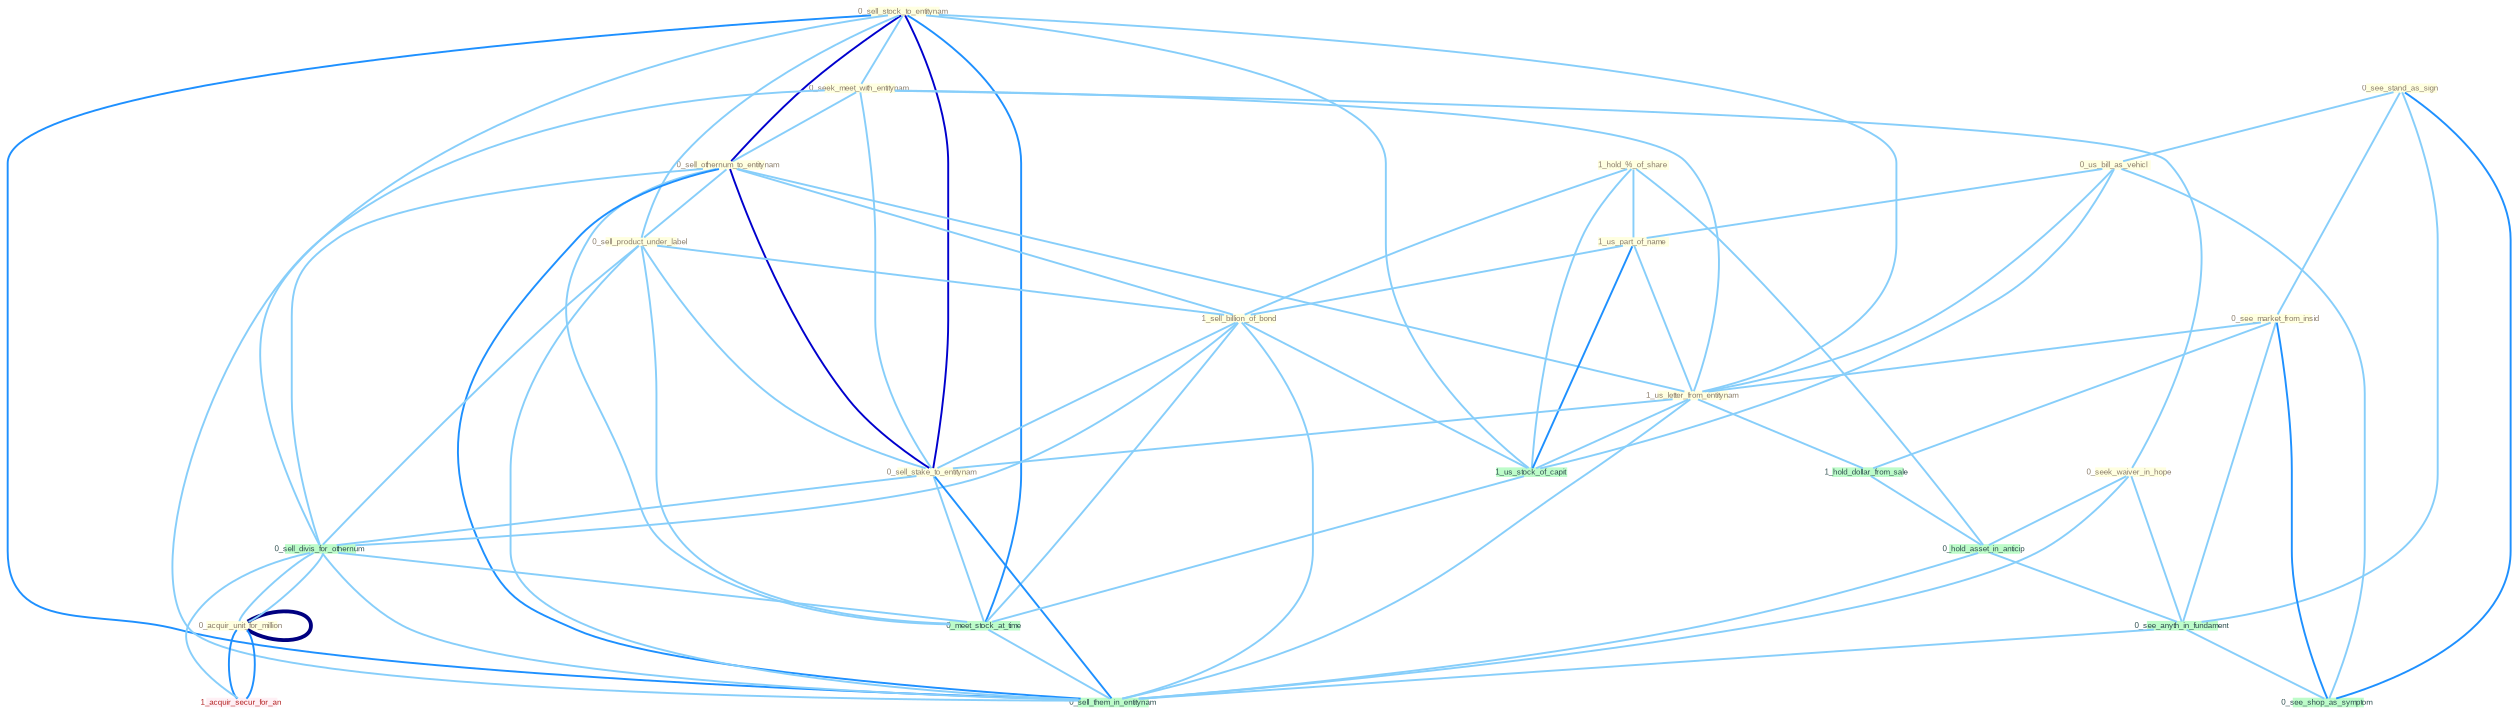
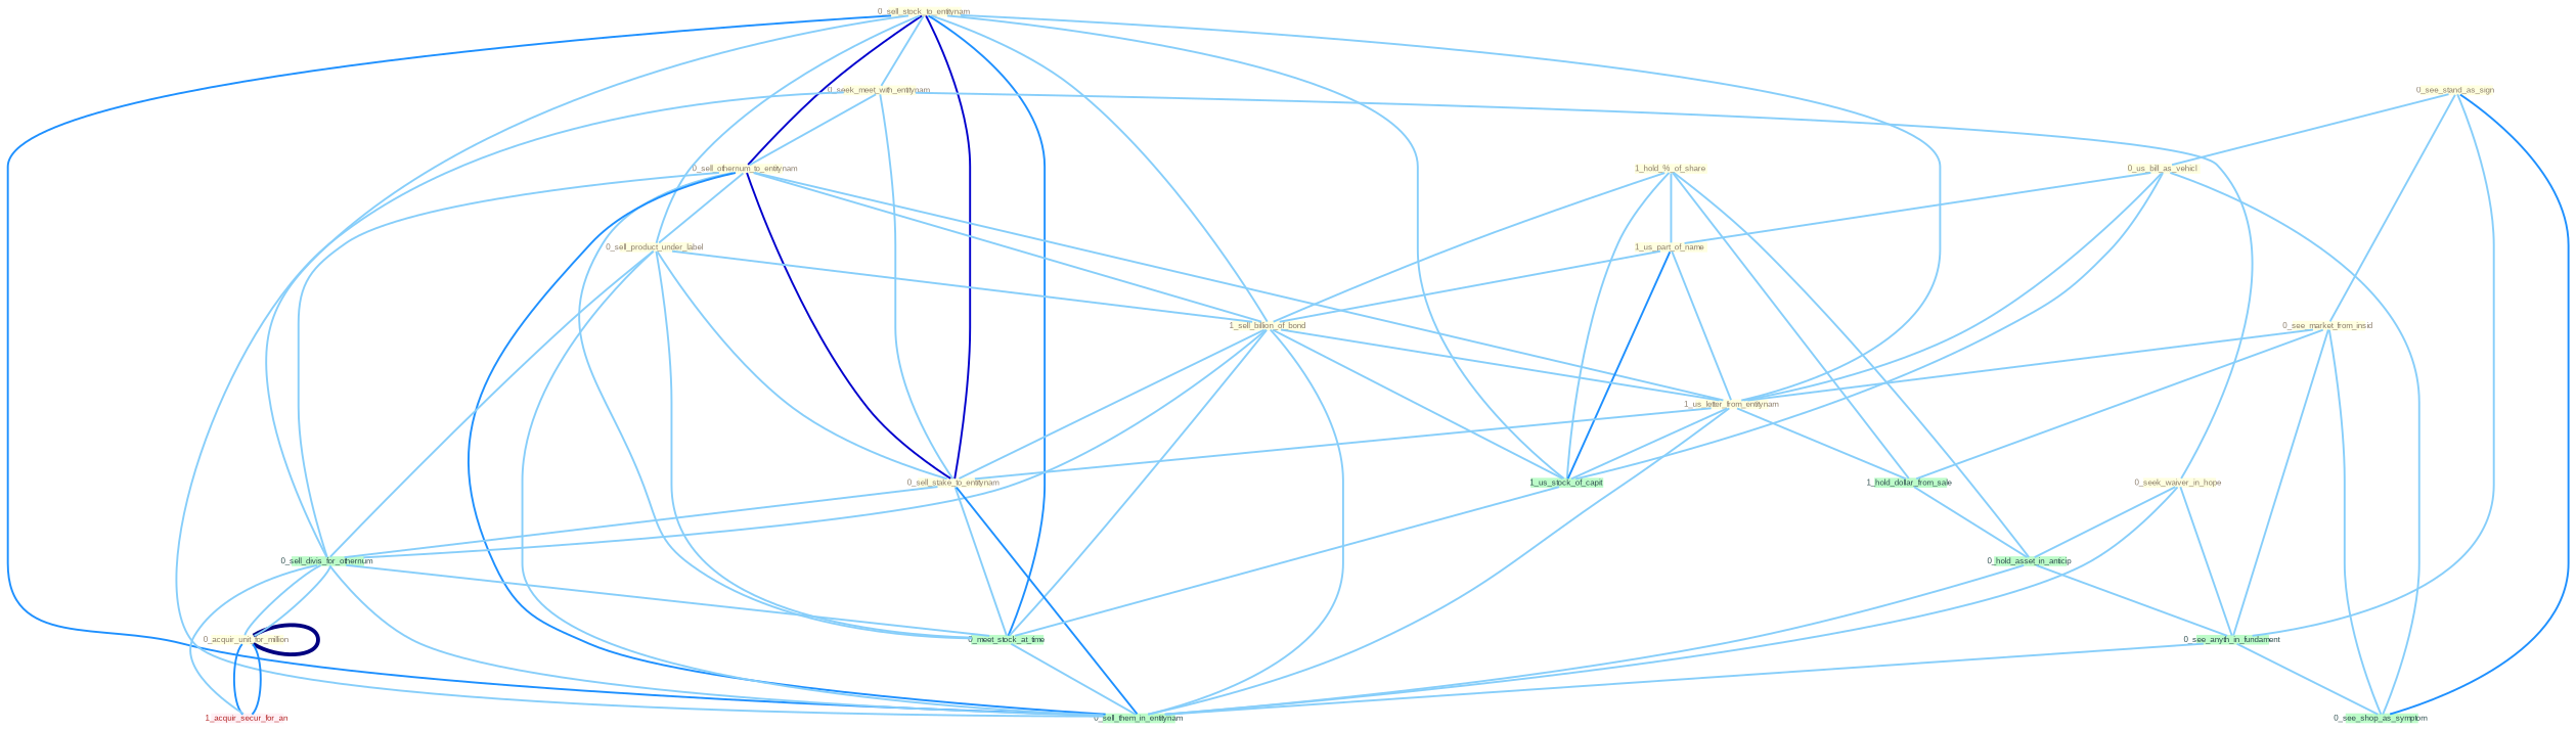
  graph {
    fontname="Liberation Sans"
    node [color="#ffffe0" fixedsize=true fontcolor="#8b7d6b" fontname="Liberation Sans" fontsize=4 shape=polygon style=filled]
    edge [color="#87cefa" fontname="Liberation Sans" w=1]
    "0_sell_stock_to_entitynam " [height=.06 width=.5]
    "0_seek_meet_with_entitynam " [height=.06 width=.5]
    "0_seek_waiver_in_hope " [height=.06 width=.5]
    "0_see_stand_as_sign " [height=.06 width=.5]
    "0_sell_othernum_to_entitynam " [height=.06 width=.5]
    "0_us_bill_as_vehicl " [height=.06 width=.5]
    "0_see_market_from_insid " [height=.06 width=.5]
    "0_sell_product_under_label " [height=.06 width=.5]
    "1_hold_%_of_share " [height=.06 width=.5]
    "0_acquir_unit_for_million " [height=.06 width=.5]
    "1_us_part_of_name " [height=.06 width=.5]
    "1_us_letter_from_entitynam " [height=.06 width=.5]
    "1_sell_billion_of_bond " [height=.06 width=.5]
    "0_sell_stake_to_entitynam " [height=.06 width=.5]
    "1_acquir_secur_for_an " [color="#fff0f5" fontcolor="#b22222" height=.06 width=.5]
    "0_sell_divis_for_othernum " [color="#BDFCC9" fontcolor="#2f4f4f" height=.06 width=.5]
    "1_us_stock_of_capit " [color="#BDFCC9" fontcolor="#2f4f4f" height=.06 width=.5]
    n18 [color="#BDFCC9" fontcolor="#2f4f4f" height=.06 label="0_meet_stock_at_time" width=.5]
    "0_sell_them_in_entitynam " [color="#BDFCC9" fontcolor="#2f4f4f" height=.06 width=.5]
    "0_hold_asset_in_anticip " [color="#BDFCC9" fontcolor="#2f4f4f" height=.06 width=.5]
    "0_see_anyth_in_fundament " [color="#BDFCC9" fontcolor="#2f4f4f" height=.06 width=.5]
    "0_see_shop_as_symptom " [color="#BDFCC9" fontcolor="#2f4f4f" height=.06 width=.5]
    "1_hold_dollar_from_sale " [color="#BDFCC9" fontcolor="#2f4f4f" height=.06 width=.5]
    subgraph sub_1 {
      "0_sell_stock_to_entitynam "
      "0_seek_meet_with_entitynam "
      "0_seek_waiver_in_hope "
      "0_see_stand_as_sign "
      "0_sell_othernum_to_entitynam "
      "0_us_bill_as_vehicl "
      "0_see_market_from_insid "
      "0_sell_product_under_label "
      "1_hold_%_of_share "
      "0_acquir_unit_for_million "
      "1_us_part_of_name "
      "1_us_letter_from_entitynam "
      "1_sell_billion_of_bond "
      "0_sell_stake_to_entitynam "
    }
    subgraph sub_2 {
      "1_acquir_secur_for_an "
    }
    "0_sell_stock_to_entitynam " -- "0_seek_meet_with_entitynam "
    "0_sell_stock_to_entitynam " -- "0_sell_othernum_to_entitynam " [color="#0000cd" w=3]
    "0_sell_stock_to_entitynam " -- "0_sell_product_under_label "
    "0_sell_stock_to_entitynam " -- "1_us_letter_from_entitynam "
+   "0_sell_stock_to_entitynam " -- "1_sell_billion_of_bond "
    "0_sell_stock_to_entitynam " -- "0_sell_stake_to_entitynam " [color="#0000cd" w=3]
    "0_sell_stock_to_entitynam " -- "0_sell_divis_for_othernum "
    "0_sell_stock_to_entitynam " -- "1_us_stock_of_capit "
    "0_sell_stock_to_entitynam " -- n18 [color="#1e90ff" w=2]
    "0_sell_stock_to_entitynam " -- "0_sell_them_in_entitynam " [color="#1e90ff" w=2]
    "0_seek_meet_with_entitynam " -- "0_seek_waiver_in_hope "
    "0_seek_meet_with_entitynam " -- "0_sell_othernum_to_entitynam "
-   "0_seek_meet_with_entitynam " -- "1_us_letter_from_entitynam "
+   "1_sell_billion_of_bond " -- "1_us_letter_from_entitynam "
    "0_seek_meet_with_entitynam " -- "0_sell_stake_to_entitynam "
    "0_seek_meet_with_entitynam " -- "0_sell_them_in_entitynam "
    "0_seek_waiver_in_hope " -- "0_sell_them_in_entitynam "
    "0_seek_waiver_in_hope " -- "0_hold_asset_in_anticip "
    "0_seek_waiver_in_hope " -- "0_see_anyth_in_fundament "
    "0_see_stand_as_sign " -- "0_us_bill_as_vehicl "
    "0_see_stand_as_sign " -- "0_see_market_from_insid "
    "0_see_stand_as_sign " -- "0_see_anyth_in_fundament "
    "0_see_stand_as_sign " -- "0_see_shop_as_symptom " [color="#1e90ff" w=2]
    "0_sell_othernum_to_entitynam " -- "0_sell_product_under_label "
    "0_sell_othernum_to_entitynam " -- "1_us_letter_from_entitynam "
    "0_sell_othernum_to_entitynam " -- "1_sell_billion_of_bond "
    "0_sell_othernum_to_entitynam " -- "0_sell_stake_to_entitynam " [color="#0000cd" w=3]
    "0_sell_othernum_to_entitynam " -- "0_sell_divis_for_othernum "
    "0_sell_othernum_to_entitynam " -- n18
    "0_sell_othernum_to_entitynam " -- "0_sell_them_in_entitynam " [color="#1e90ff" w=2]
    "0_us_bill_as_vehicl " -- "1_us_part_of_name "
    "0_us_bill_as_vehicl " -- "1_us_letter_from_entitynam "
    "0_us_bill_as_vehicl " -- "1_us_stock_of_capit "
    "0_us_bill_as_vehicl " -- "0_see_shop_as_symptom "
    "0_see_market_from_insid " -- "1_us_letter_from_entitynam "
    "0_see_market_from_insid " -- "0_see_anyth_in_fundament "
-   "0_see_market_from_insid " -- "0_see_shop_as_symptom " [color="#1e90ff"]
+   "0_see_market_from_insid " -- "0_see_shop_as_symptom "
    "0_see_market_from_insid " -- "1_hold_dollar_from_sale "
    "0_sell_product_under_label " -- "1_sell_billion_of_bond "
    "0_sell_product_under_label " -- "0_sell_stake_to_entitynam "
    "0_sell_product_under_label " -- "0_sell_divis_for_othernum "
    "0_sell_product_under_label " -- n18
    "0_sell_product_under_label " -- "0_sell_them_in_entitynam "
    "1_hold_%_of_share " -- "1_us_part_of_name "
    "1_hold_%_of_share " -- "1_sell_billion_of_bond "
    "1_hold_%_of_share " -- "1_us_stock_of_capit "
    "1_hold_%_of_share " -- "0_hold_asset_in_anticip "
+   "1_hold_%_of_share " -- "1_hold_dollar_from_sale "
    "0_acquir_unit_for_million " -- "0_acquir_unit_for_million " [color="#000080" style=bold w=4]
    "0_acquir_unit_for_million " -- "1_acquir_secur_for_an " [color="#1e90ff" w=2]
    "0_acquir_unit_for_million " -- "0_sell_divis_for_othernum "
    "1_us_part_of_name " -- "1_us_letter_from_entitynam "
    "1_us_part_of_name " -- "1_sell_billion_of_bond "
    "1_us_part_of_name " -- "1_us_stock_of_capit " [color="#1e90ff" w=2]
    "1_us_letter_from_entitynam " -- "0_sell_stake_to_entitynam "
    "1_us_letter_from_entitynam " -- "1_us_stock_of_capit "
    "1_us_letter_from_entitynam " -- "0_sell_them_in_entitynam "
    "1_us_letter_from_entitynam " -- "1_hold_dollar_from_sale "
    "1_sell_billion_of_bond " -- "0_sell_stake_to_entitynam "
    "1_sell_billion_of_bond " -- "0_sell_divis_for_othernum "
    "1_sell_billion_of_bond " -- "1_us_stock_of_capit "
    "1_sell_billion_of_bond " -- n18
    "1_sell_billion_of_bond " -- "0_sell_them_in_entitynam "
    "0_sell_stake_to_entitynam " -- "0_sell_divis_for_othernum "
    "0_sell_stake_to_entitynam " -- n18
    "0_sell_stake_to_entitynam " -- "0_sell_them_in_entitynam " [color="#1e90ff" w=2]
    "1_acquir_secur_for_an " -- "0_acquir_unit_for_million " [color="#1e90ff" w=2]
    "0_sell_divis_for_othernum " -- "0_acquir_unit_for_million "
    "0_sell_divis_for_othernum " -- "1_acquir_secur_for_an "
    "0_sell_divis_for_othernum " -- n18
    "0_sell_divis_for_othernum " -- "0_sell_them_in_entitynam "
    "1_us_stock_of_capit " -- n18
    n18 -- "0_sell_them_in_entitynam "
    "0_hold_asset_in_anticip " -- "0_sell_them_in_entitynam "
    "0_hold_asset_in_anticip " -- "0_see_anyth_in_fundament "
    "0_see_anyth_in_fundament " -- "0_sell_them_in_entitynam "
    "0_see_anyth_in_fundament " -- "0_see_shop_as_symptom "
    "1_hold_dollar_from_sale " -- "0_hold_asset_in_anticip "
  }
